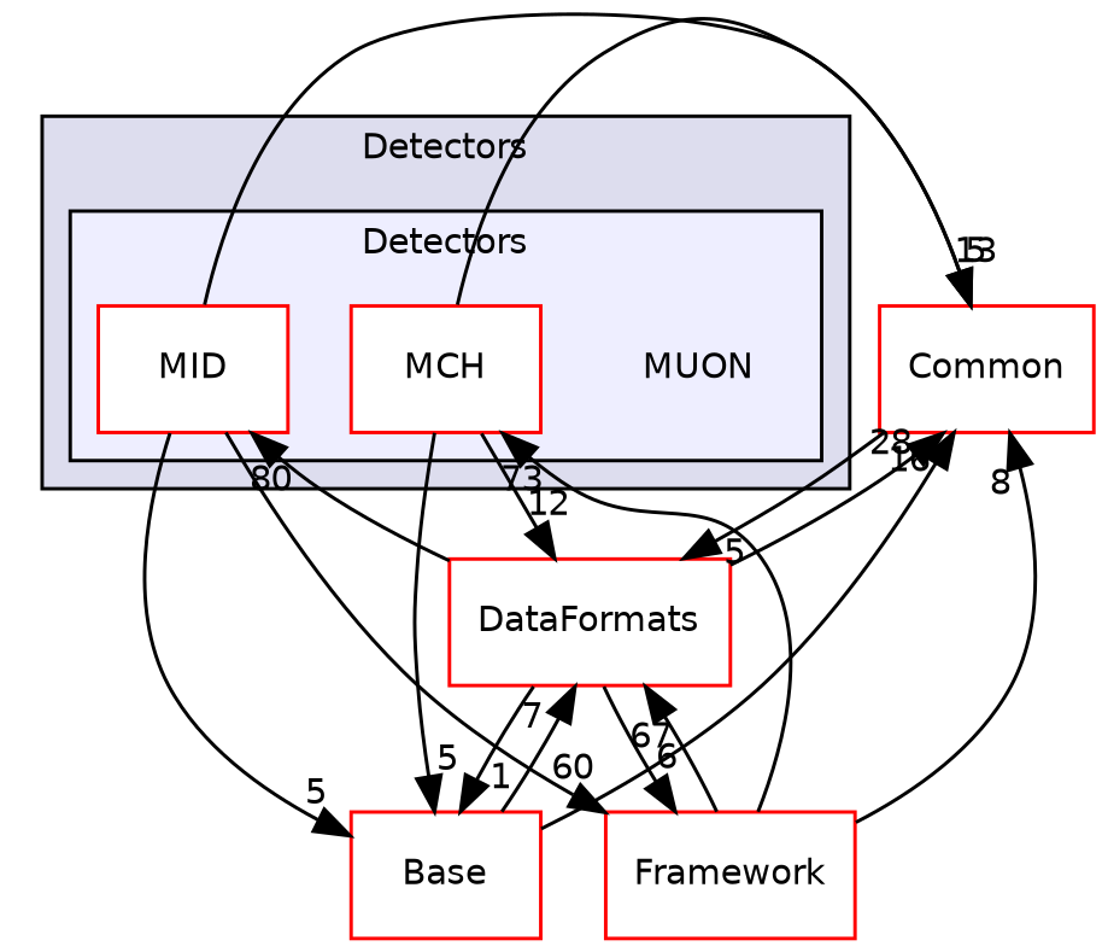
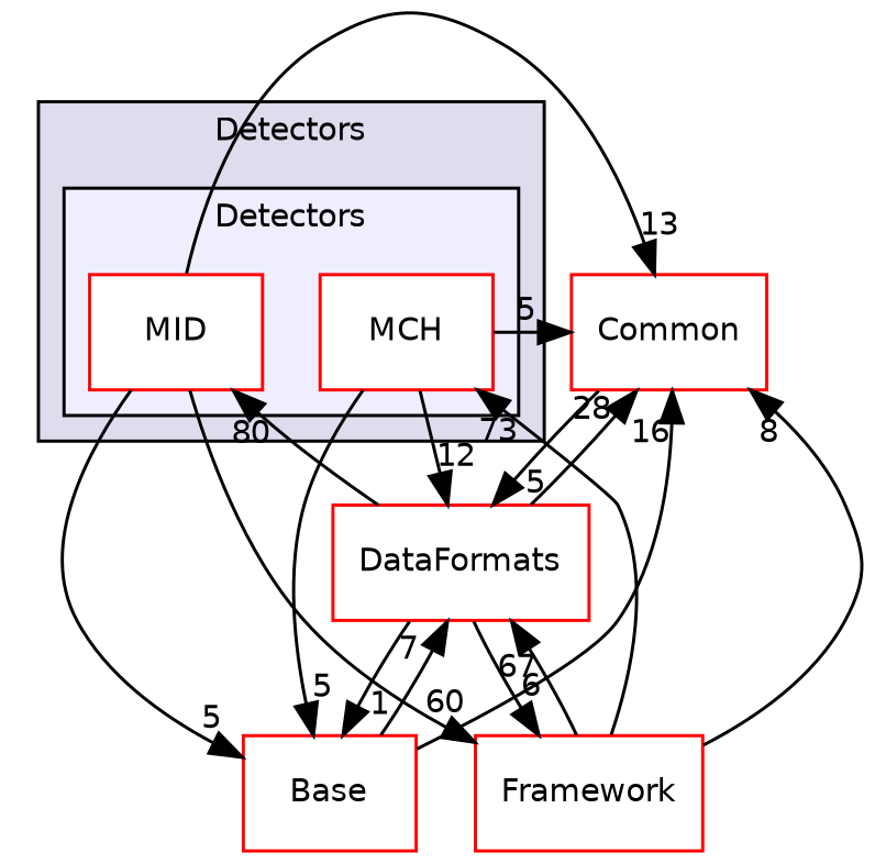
  digraph {
    compound=true
    node [fontname=Helvetica fontsize=10 shape=box color=red]
    edge [headlabel=5 labeldistance=1.5 labelfontname=Helvetica labelfontsize=10]
-   n1 [label=MUON shape=plaintext color=""]
    n2 [fillcolor=white label=MCH style=filled]
    n3 [fillcolor=white label=MID style=filled]
    n4 [label=Common]
    n5 [label=Base]
    n6 [label=DataFormats]
    n7 [label=Framework]
    subgraph cluster_1 {
      bgcolor="#ddddee"
      fontname=Helvetica
      fontsize=10
      label=Detectors
      pencolor=black
      subgraph cluster_2 {
        bgcolor="#eeeeff"
        fontname=Helvetica
        fontsize=10
        label=Detectors
        pencolor=black
-       n1
        n2
        n3
      }
    }
    n2 -> n4
    n2 -> n5
    n2 -> n6 [headlabel=12]
    n3 -> n4 [headlabel=13]
    n3 -> n5
    n3 -> n7 [headlabel=60]
    n4 -> n6
    n5 -> n4 [headlabel=16]
    n5 -> n6 [headlabel=7]
    n6 -> n3 [headlabel=80]
    n6 -> n4 [headlabel=28]
    n6 -> n5 [headlabel=1]
    n6 -> n7 [headlabel=6]
    n7 -> n2 [headlabel=73]
    n7 -> n4 [headlabel=8]
    n7 -> n6 [headlabel=67]
  }
